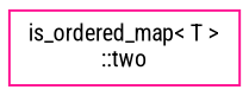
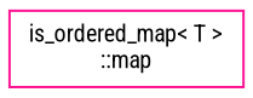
  digraph {
    rankdir=LR
    fontname="Roboto Condensed"
-   n1 [color=deeppink fillcolor=white fontname="Roboto Condensed" fontsize=10 height=0.2 label="is_ordered_map\< T \>\l::two" shape=record style=filled width=0.4]
+   n1 [color=deeppink fillcolor=white fontname="Roboto Condensed" fontsize=10 height=0.2 label="is_ordered_map\< T \>\l::map" shape=record style=filled width=0.4]
  }
